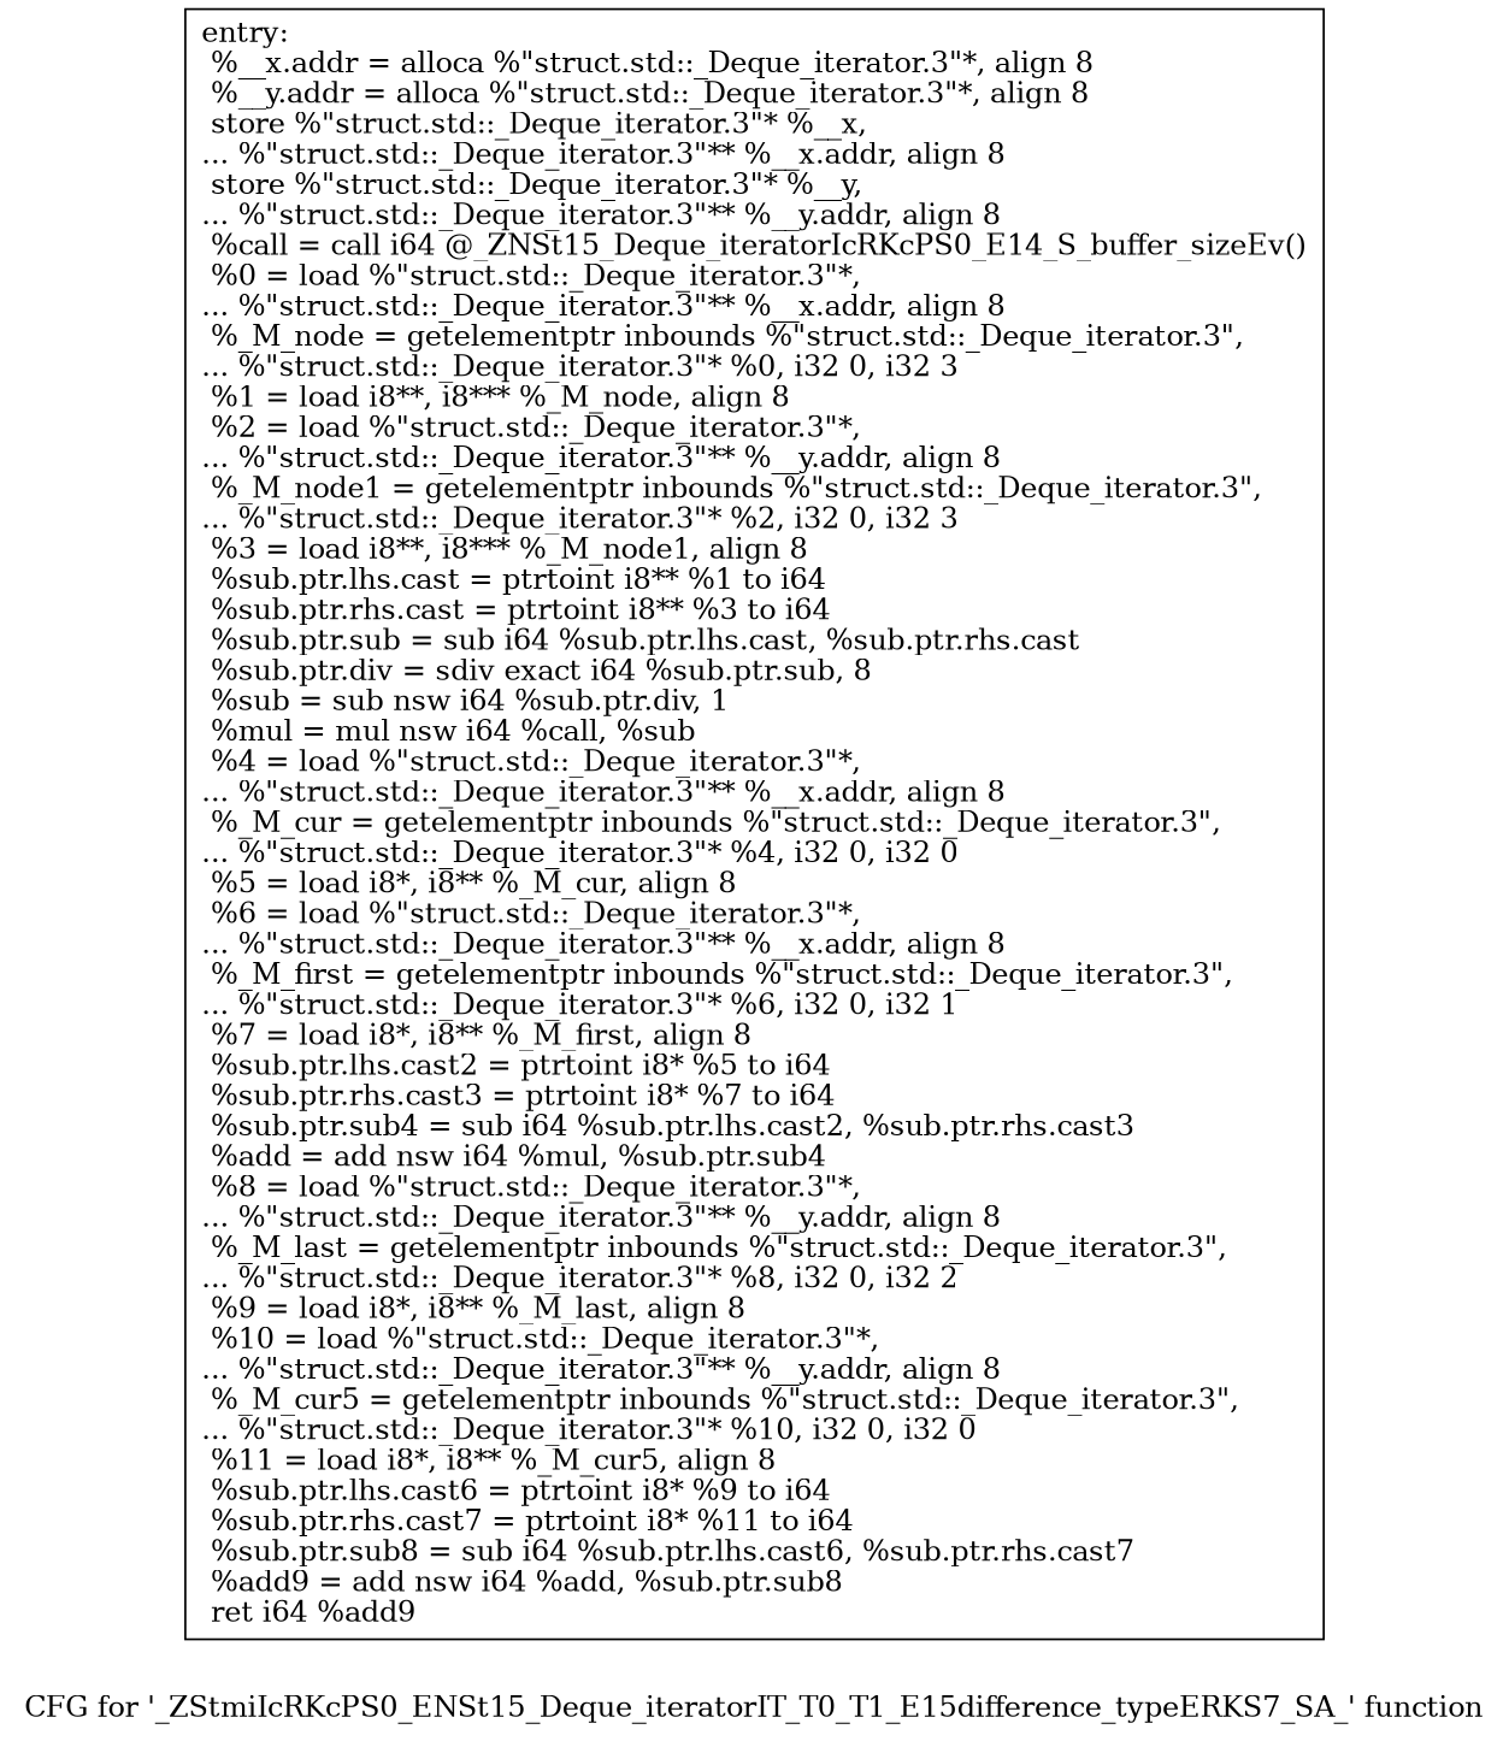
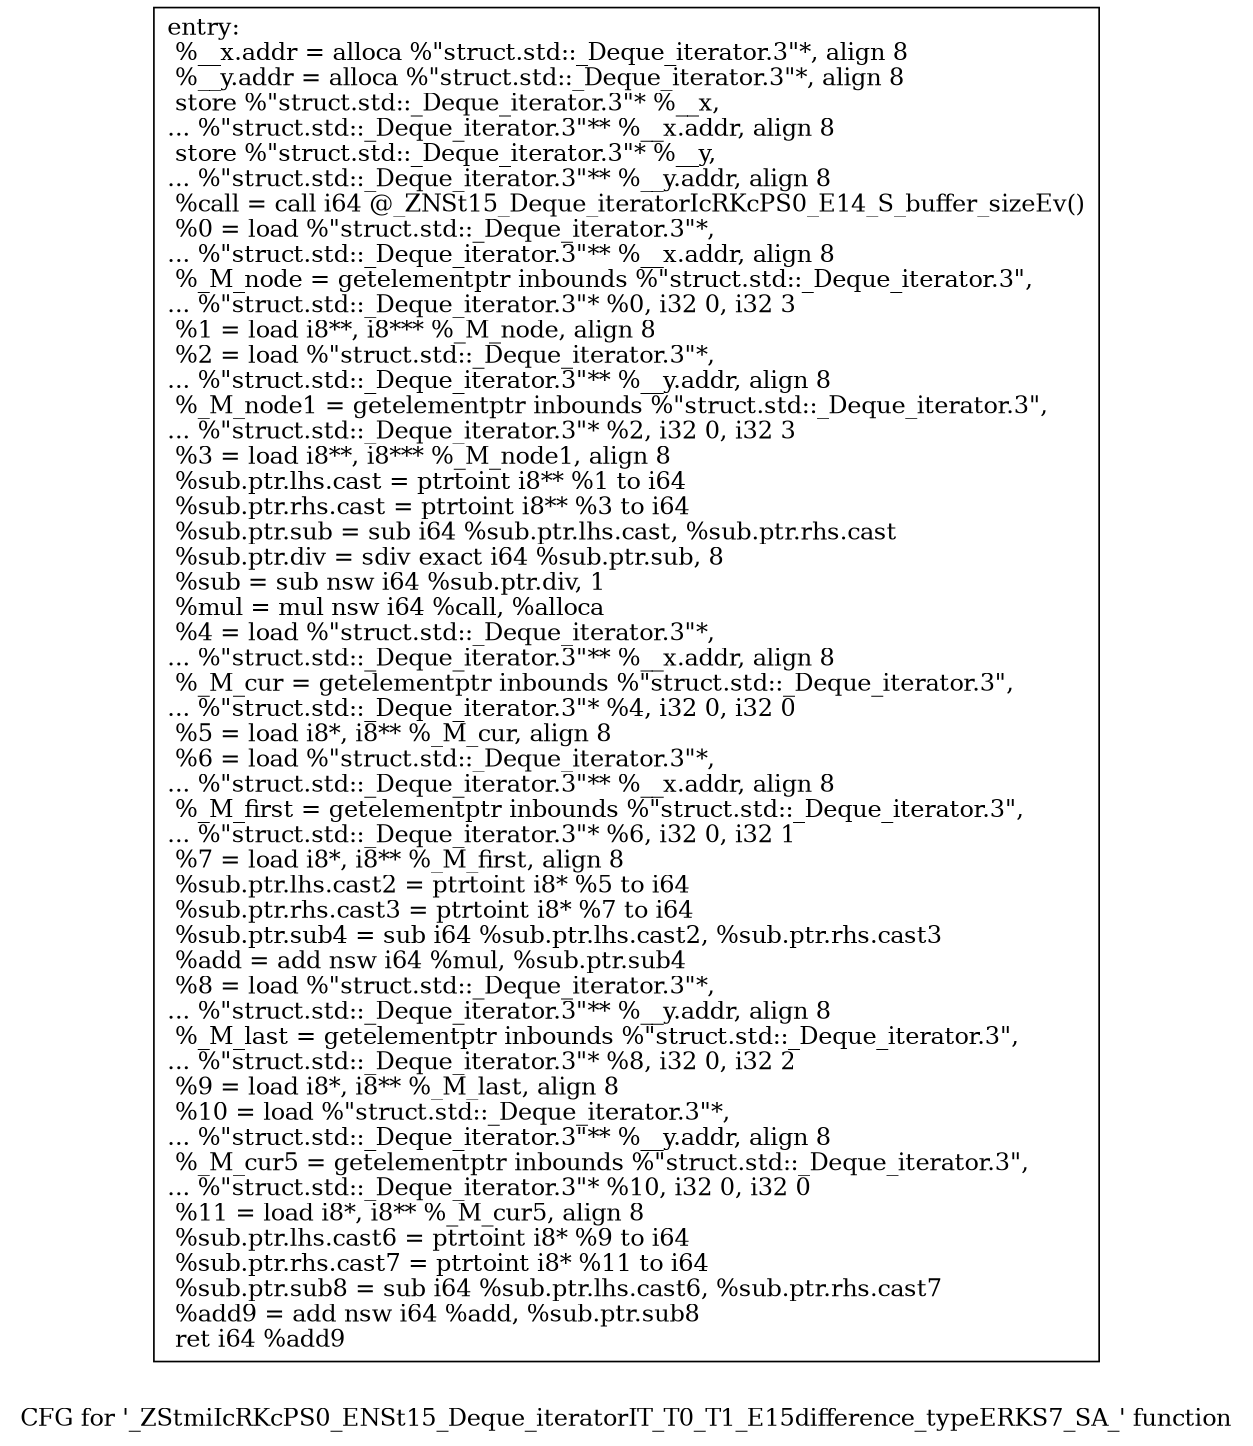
  digraph {
    label="CFG for '_ZStmiIcRKcPS0_ENSt15_Deque_iteratorIT_T0_T1_E15difference_typeERKS7_SA_' function"
-   n1 [label="{entry:\l  %__x.addr = alloca %\"struct.std::_Deque_iterator.3\"*, align 8\l  %__y.addr = alloca %\"struct.std::_Deque_iterator.3\"*, align 8\l  store %\"struct.std::_Deque_iterator.3\"* %__x,\l... %\"struct.std::_Deque_iterator.3\"** %__x.addr, align 8\l  store %\"struct.std::_Deque_iterator.3\"* %__y,\l... %\"struct.std::_Deque_iterator.3\"** %__y.addr, align 8\l  %call = call i64 @_ZNSt15_Deque_iteratorIcRKcPS0_E14_S_buffer_sizeEv()\l  %0 = load %\"struct.std::_Deque_iterator.3\"*,\l... %\"struct.std::_Deque_iterator.3\"** %__x.addr, align 8\l  %_M_node = getelementptr inbounds %\"struct.std::_Deque_iterator.3\",\l... %\"struct.std::_Deque_iterator.3\"* %0, i32 0, i32 3\l  %1 = load i8**, i8*** %_M_node, align 8\l  %2 = load %\"struct.std::_Deque_iterator.3\"*,\l... %\"struct.std::_Deque_iterator.3\"** %__y.addr, align 8\l  %_M_node1 = getelementptr inbounds %\"struct.std::_Deque_iterator.3\",\l... %\"struct.std::_Deque_iterator.3\"* %2, i32 0, i32 3\l  %3 = load i8**, i8*** %_M_node1, align 8\l  %sub.ptr.lhs.cast = ptrtoint i8** %1 to i64\l  %sub.ptr.rhs.cast = ptrtoint i8** %3 to i64\l  %sub.ptr.sub = sub i64 %sub.ptr.lhs.cast, %sub.ptr.rhs.cast\l  %sub.ptr.div = sdiv exact i64 %sub.ptr.sub, 8\l  %sub = sub nsw i64 %sub.ptr.div, 1\l  %mul = mul nsw i64 %call, %sub\l  %4 = load %\"struct.std::_Deque_iterator.3\"*,\l... %\"struct.std::_Deque_iterator.3\"** %__x.addr, align 8\l  %_M_cur = getelementptr inbounds %\"struct.std::_Deque_iterator.3\",\l... %\"struct.std::_Deque_iterator.3\"* %4, i32 0, i32 0\l  %5 = load i8*, i8** %_M_cur, align 8\l  %6 = load %\"struct.std::_Deque_iterator.3\"*,\l... %\"struct.std::_Deque_iterator.3\"** %__x.addr, align 8\l  %_M_first = getelementptr inbounds %\"struct.std::_Deque_iterator.3\",\l... %\"struct.std::_Deque_iterator.3\"* %6, i32 0, i32 1\l  %7 = load i8*, i8** %_M_first, align 8\l  %sub.ptr.lhs.cast2 = ptrtoint i8* %5 to i64\l  %sub.ptr.rhs.cast3 = ptrtoint i8* %7 to i64\l  %sub.ptr.sub4 = sub i64 %sub.ptr.lhs.cast2, %sub.ptr.rhs.cast3\l  %add = add nsw i64 %mul, %sub.ptr.sub4\l  %8 = load %\"struct.std::_Deque_iterator.3\"*,\l... %\"struct.std::_Deque_iterator.3\"** %__y.addr, align 8\l  %_M_last = getelementptr inbounds %\"struct.std::_Deque_iterator.3\",\l... %\"struct.std::_Deque_iterator.3\"* %8, i32 0, i32 2\l  %9 = load i8*, i8** %_M_last, align 8\l  %10 = load %\"struct.std::_Deque_iterator.3\"*,\l... %\"struct.std::_Deque_iterator.3\"** %__y.addr, align 8\l  %_M_cur5 = getelementptr inbounds %\"struct.std::_Deque_iterator.3\",\l... %\"struct.std::_Deque_iterator.3\"* %10, i32 0, i32 0\l  %11 = load i8*, i8** %_M_cur5, align 8\l  %sub.ptr.lhs.cast6 = ptrtoint i8* %9 to i64\l  %sub.ptr.rhs.cast7 = ptrtoint i8* %11 to i64\l  %sub.ptr.sub8 = sub i64 %sub.ptr.lhs.cast6, %sub.ptr.rhs.cast7\l  %add9 = add nsw i64 %add, %sub.ptr.sub8\l  ret i64 %add9\l}" shape=record style=filled fillcolor=white]
+   n1 [label="{entry:\l  %__x.addr = alloca %\"struct.std::_Deque_iterator.3\"*, align 8\l  %__y.addr = alloca %\"struct.std::_Deque_iterator.3\"*, align 8\l  store %\"struct.std::_Deque_iterator.3\"* %__x,\l... %\"struct.std::_Deque_iterator.3\"** %__x.addr, align 8\l  store %\"struct.std::_Deque_iterator.3\"* %__y,\l... %\"struct.std::_Deque_iterator.3\"** %__y.addr, align 8\l  %call = call i64 @_ZNSt15_Deque_iteratorIcRKcPS0_E14_S_buffer_sizeEv()\l  %0 = load %\"struct.std::_Deque_iterator.3\"*,\l... %\"struct.std::_Deque_iterator.3\"** %__x.addr, align 8\l  %_M_node = getelementptr inbounds %\"struct.std::_Deque_iterator.3\",\l... %\"struct.std::_Deque_iterator.3\"* %0, i32 0, i32 3\l  %1 = load i8**, i8*** %_M_node, align 8\l  %2 = load %\"struct.std::_Deque_iterator.3\"*,\l... %\"struct.std::_Deque_iterator.3\"** %__y.addr, align 8\l  %_M_node1 = getelementptr inbounds %\"struct.std::_Deque_iterator.3\",\l... %\"struct.std::_Deque_iterator.3\"* %2, i32 0, i32 3\l  %3 = load i8**, i8*** %_M_node1, align 8\l  %sub.ptr.lhs.cast = ptrtoint i8** %1 to i64\l  %sub.ptr.rhs.cast = ptrtoint i8** %3 to i64\l  %sub.ptr.sub = sub i64 %sub.ptr.lhs.cast, %sub.ptr.rhs.cast\l  %sub.ptr.div = sdiv exact i64 %sub.ptr.sub, 8\l  %sub = sub nsw i64 %sub.ptr.div, 1\l  %mul = mul nsw i64 %call, %alloca\l  %4 = load %\"struct.std::_Deque_iterator.3\"*,\l... %\"struct.std::_Deque_iterator.3\"** %__x.addr, align 8\l  %_M_cur = getelementptr inbounds %\"struct.std::_Deque_iterator.3\",\l... %\"struct.std::_Deque_iterator.3\"* %4, i32 0, i32 0\l  %5 = load i8*, i8** %_M_cur, align 8\l  %6 = load %\"struct.std::_Deque_iterator.3\"*,\l... %\"struct.std::_Deque_iterator.3\"** %__x.addr, align 8\l  %_M_first = getelementptr inbounds %\"struct.std::_Deque_iterator.3\",\l... %\"struct.std::_Deque_iterator.3\"* %6, i32 0, i32 1\l  %7 = load i8*, i8** %_M_first, align 8\l  %sub.ptr.lhs.cast2 = ptrtoint i8* %5 to i64\l  %sub.ptr.rhs.cast3 = ptrtoint i8* %7 to i64\l  %sub.ptr.sub4 = sub i64 %sub.ptr.lhs.cast2, %sub.ptr.rhs.cast3\l  %add = add nsw i64 %mul, %sub.ptr.sub4\l  %8 = load %\"struct.std::_Deque_iterator.3\"*,\l... %\"struct.std::_Deque_iterator.3\"** %__y.addr, align 8\l  %_M_last = getelementptr inbounds %\"struct.std::_Deque_iterator.3\",\l... %\"struct.std::_Deque_iterator.3\"* %8, i32 0, i32 2\l  %9 = load i8*, i8** %_M_last, align 8\l  %10 = load %\"struct.std::_Deque_iterator.3\"*,\l... %\"struct.std::_Deque_iterator.3\"** %__y.addr, align 8\l  %_M_cur5 = getelementptr inbounds %\"struct.std::_Deque_iterator.3\",\l... %\"struct.std::_Deque_iterator.3\"* %10, i32 0, i32 0\l  %11 = load i8*, i8** %_M_cur5, align 8\l  %sub.ptr.lhs.cast6 = ptrtoint i8* %9 to i64\l  %sub.ptr.rhs.cast7 = ptrtoint i8* %11 to i64\l  %sub.ptr.sub8 = sub i64 %sub.ptr.lhs.cast6, %sub.ptr.rhs.cast7\l  %add9 = add nsw i64 %add, %sub.ptr.sub8\l  ret i64 %add9\l}" shape=record style=filled fillcolor=white]
  }
